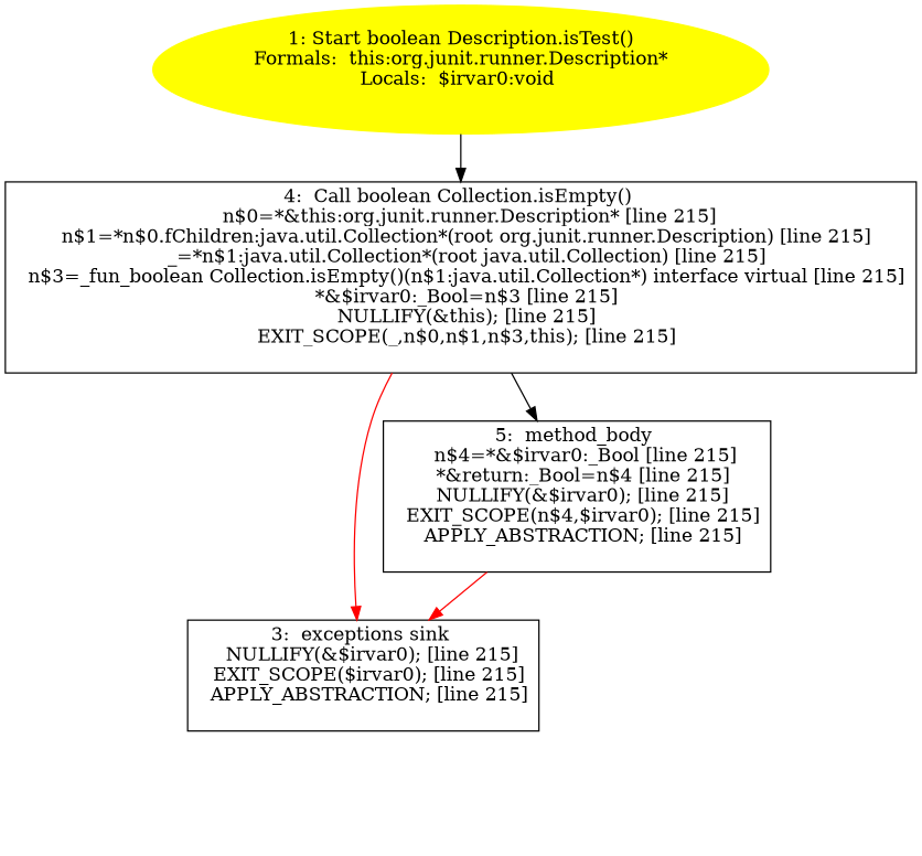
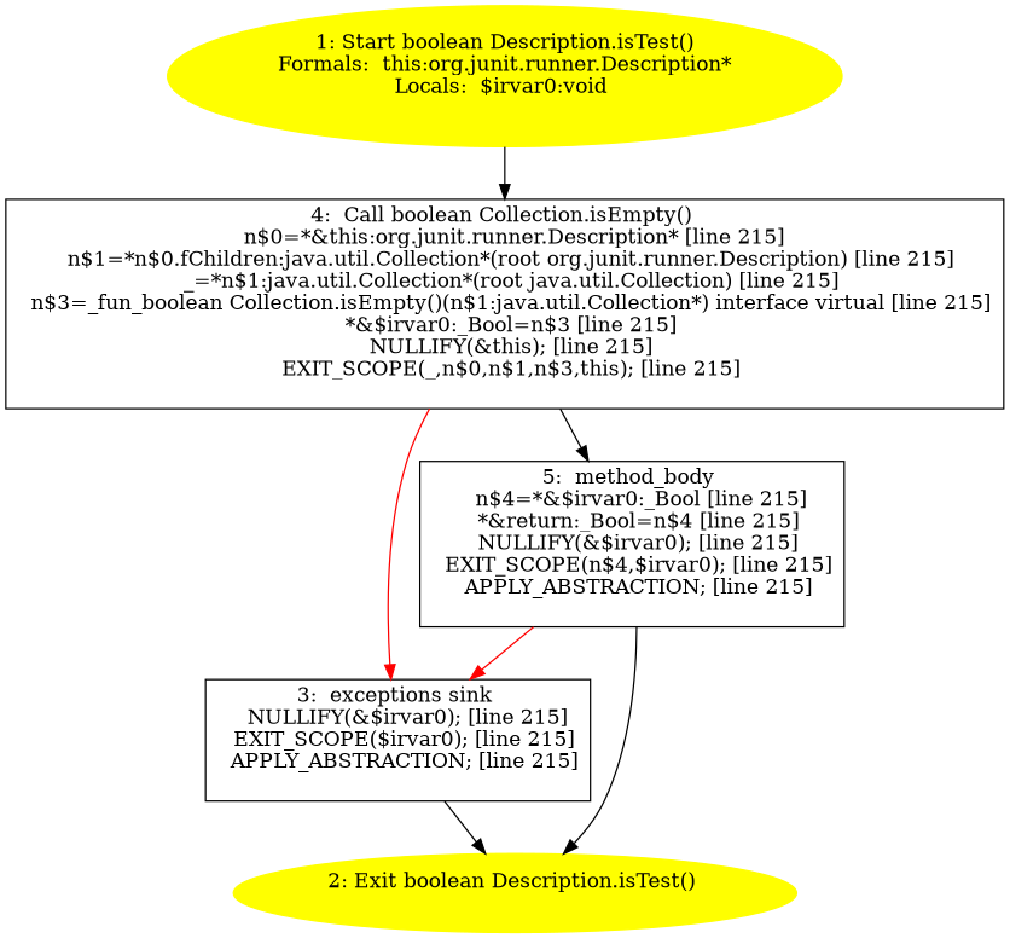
  digraph {
    fontname="DejaVu Serif"
    node [fontname="DejaVu Serif" shape=box]
    edge [fontname="DejaVu Serif"]
    n1 [color=yellow label="1: Start boolean Description.isTest()\nFormals:  this:org.junit.runner.Description*\nLocals:  $irvar0:void \n  " style=filled shape=""]
    n2 [label="4:  Call boolean Collection.isEmpty() \n   n$0=*&this:org.junit.runner.Description* [line 215]\n  n$1=*n$0.fChildren:java.util.Collection*(root org.junit.runner.Description) [line 215]\n  _=*n$1:java.util.Collection*(root java.util.Collection) [line 215]\n  n$3=_fun_boolean Collection.isEmpty()(n$1:java.util.Collection*) interface virtual [line 215]\n  *&$irvar0:_Bool=n$3 [line 215]\n  NULLIFY(&this); [line 215]\n  EXIT_SCOPE(_,n$0,n$1,n$3,this); [line 215]\n "]
    n3 [label="3:  exceptions sink \n   NULLIFY(&$irvar0); [line 215]\n  EXIT_SCOPE($irvar0); [line 215]\n  APPLY_ABSTRACTION; [line 215]\n "]
    n4 [label="5:  method_body \n   n$4=*&$irvar0:_Bool [line 215]\n  *&return:_Bool=n$4 [line 215]\n  NULLIFY(&$irvar0); [line 215]\n  EXIT_SCOPE(n$4,$irvar0); [line 215]\n  APPLY_ABSTRACTION; [line 215]\n "]
+   n5 [color=yellow label="2: Exit boolean Description.isTest() \n  " style=filled shape=""]
    n1 -> n2
    n2 -> n3 [color=red]
    n2 -> n4
+   n3 -> n5
    n4 -> n3 [color=red]
+   n4 -> n5
  }
